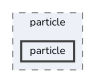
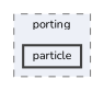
  digraph {
    compound=true
    fontname=Nunito
    n1 [color=grey25 fillcolor="#edf0f7" fontname=Nunito fontsize=10 height=0.2 label=particle shape=box style="filled,bold" width=0.4]
    subgraph cluster_1 {
      bgcolor="#edf0f7"
      fontsize=10
-     label=particle
+     label=porting
      pencolor=grey50
      style="filled,dashed"
      n1
    }
  }
